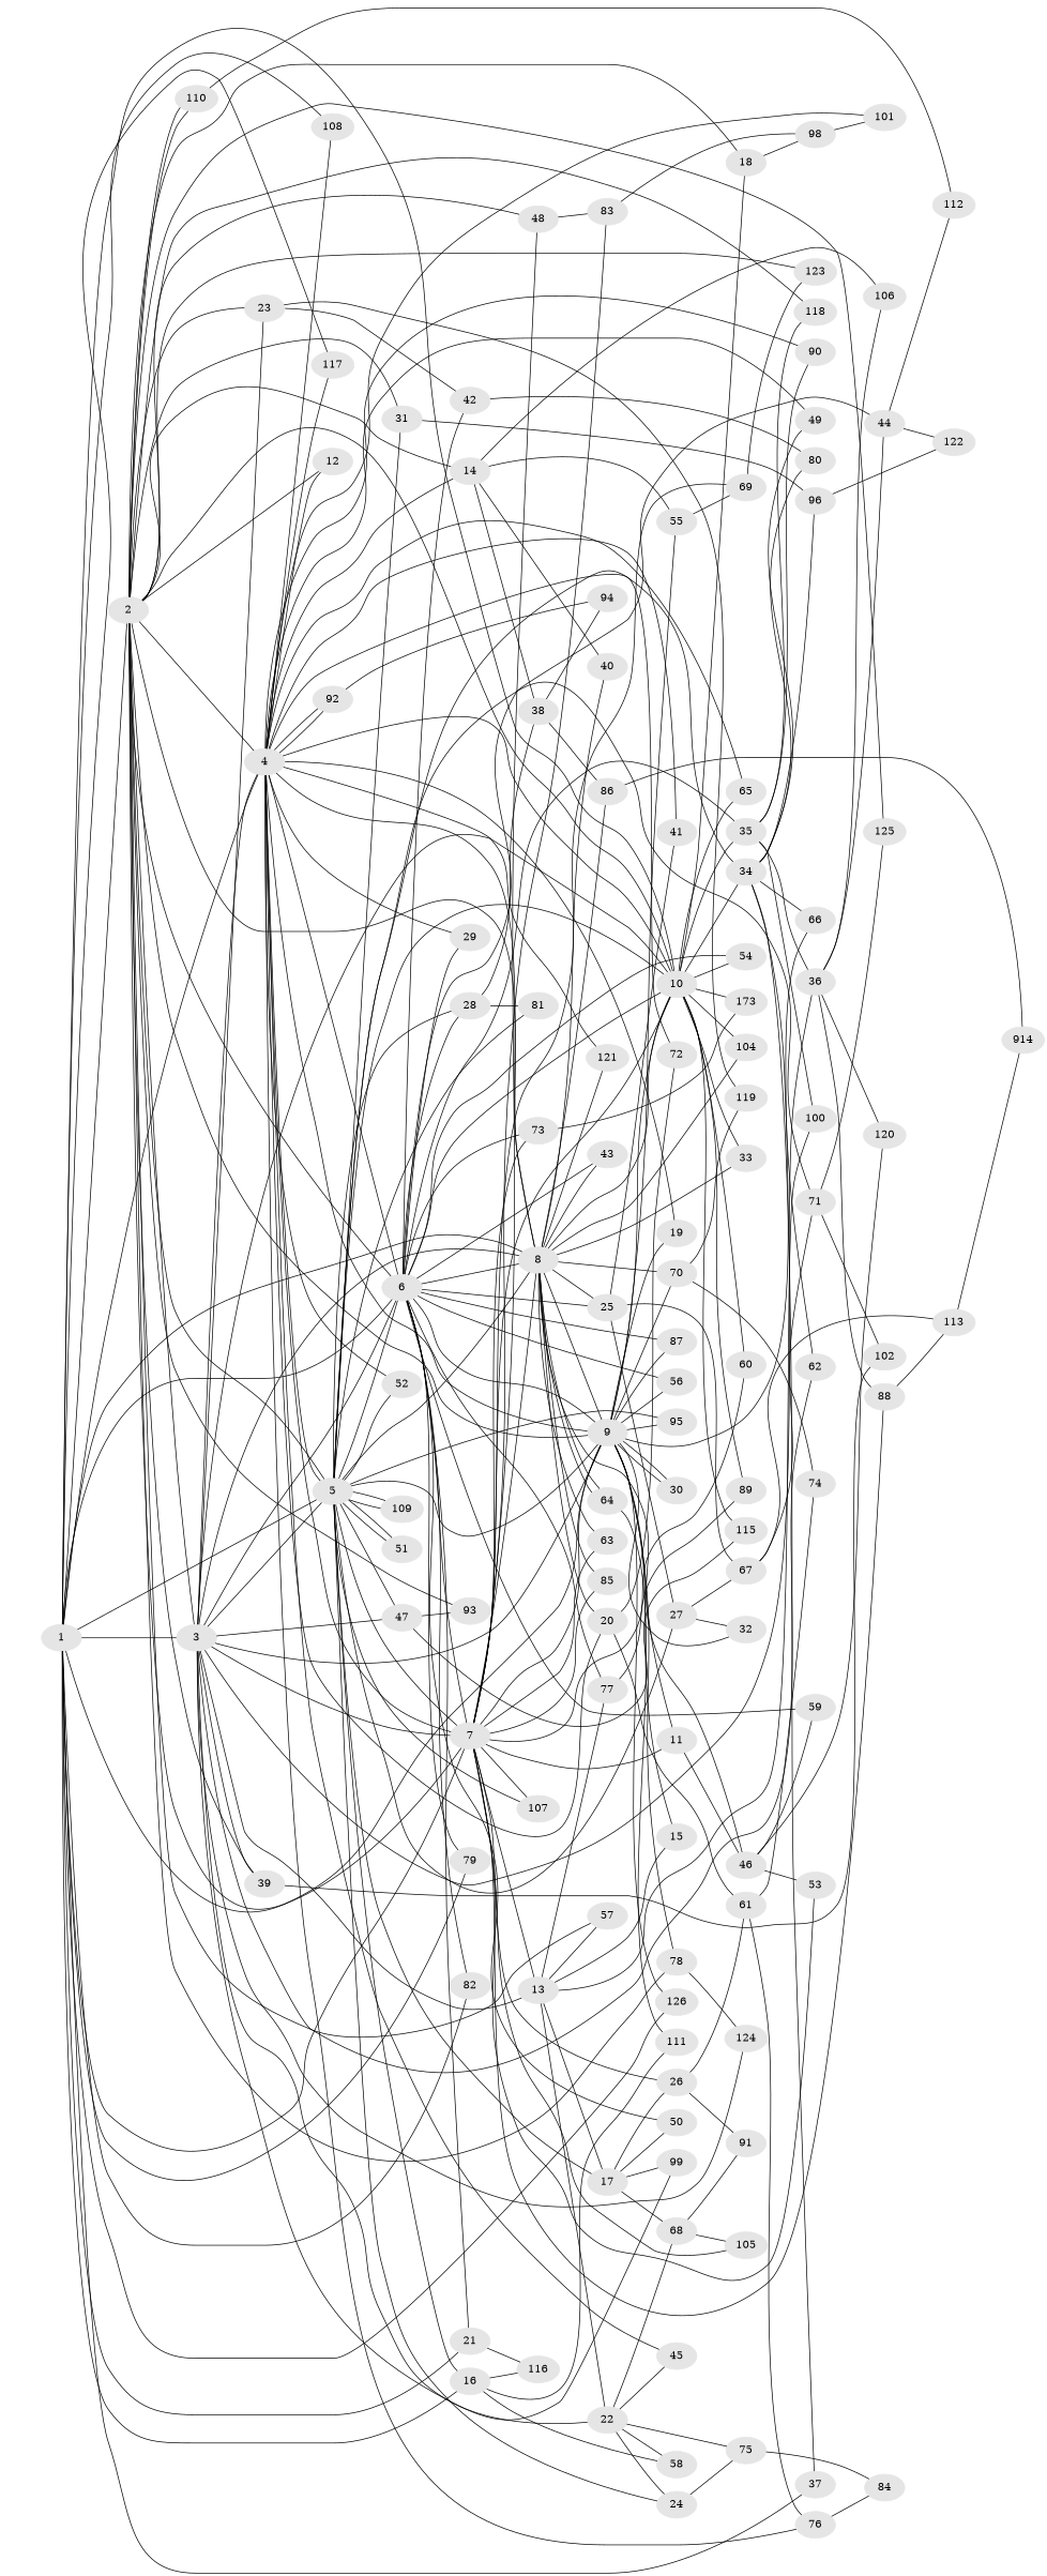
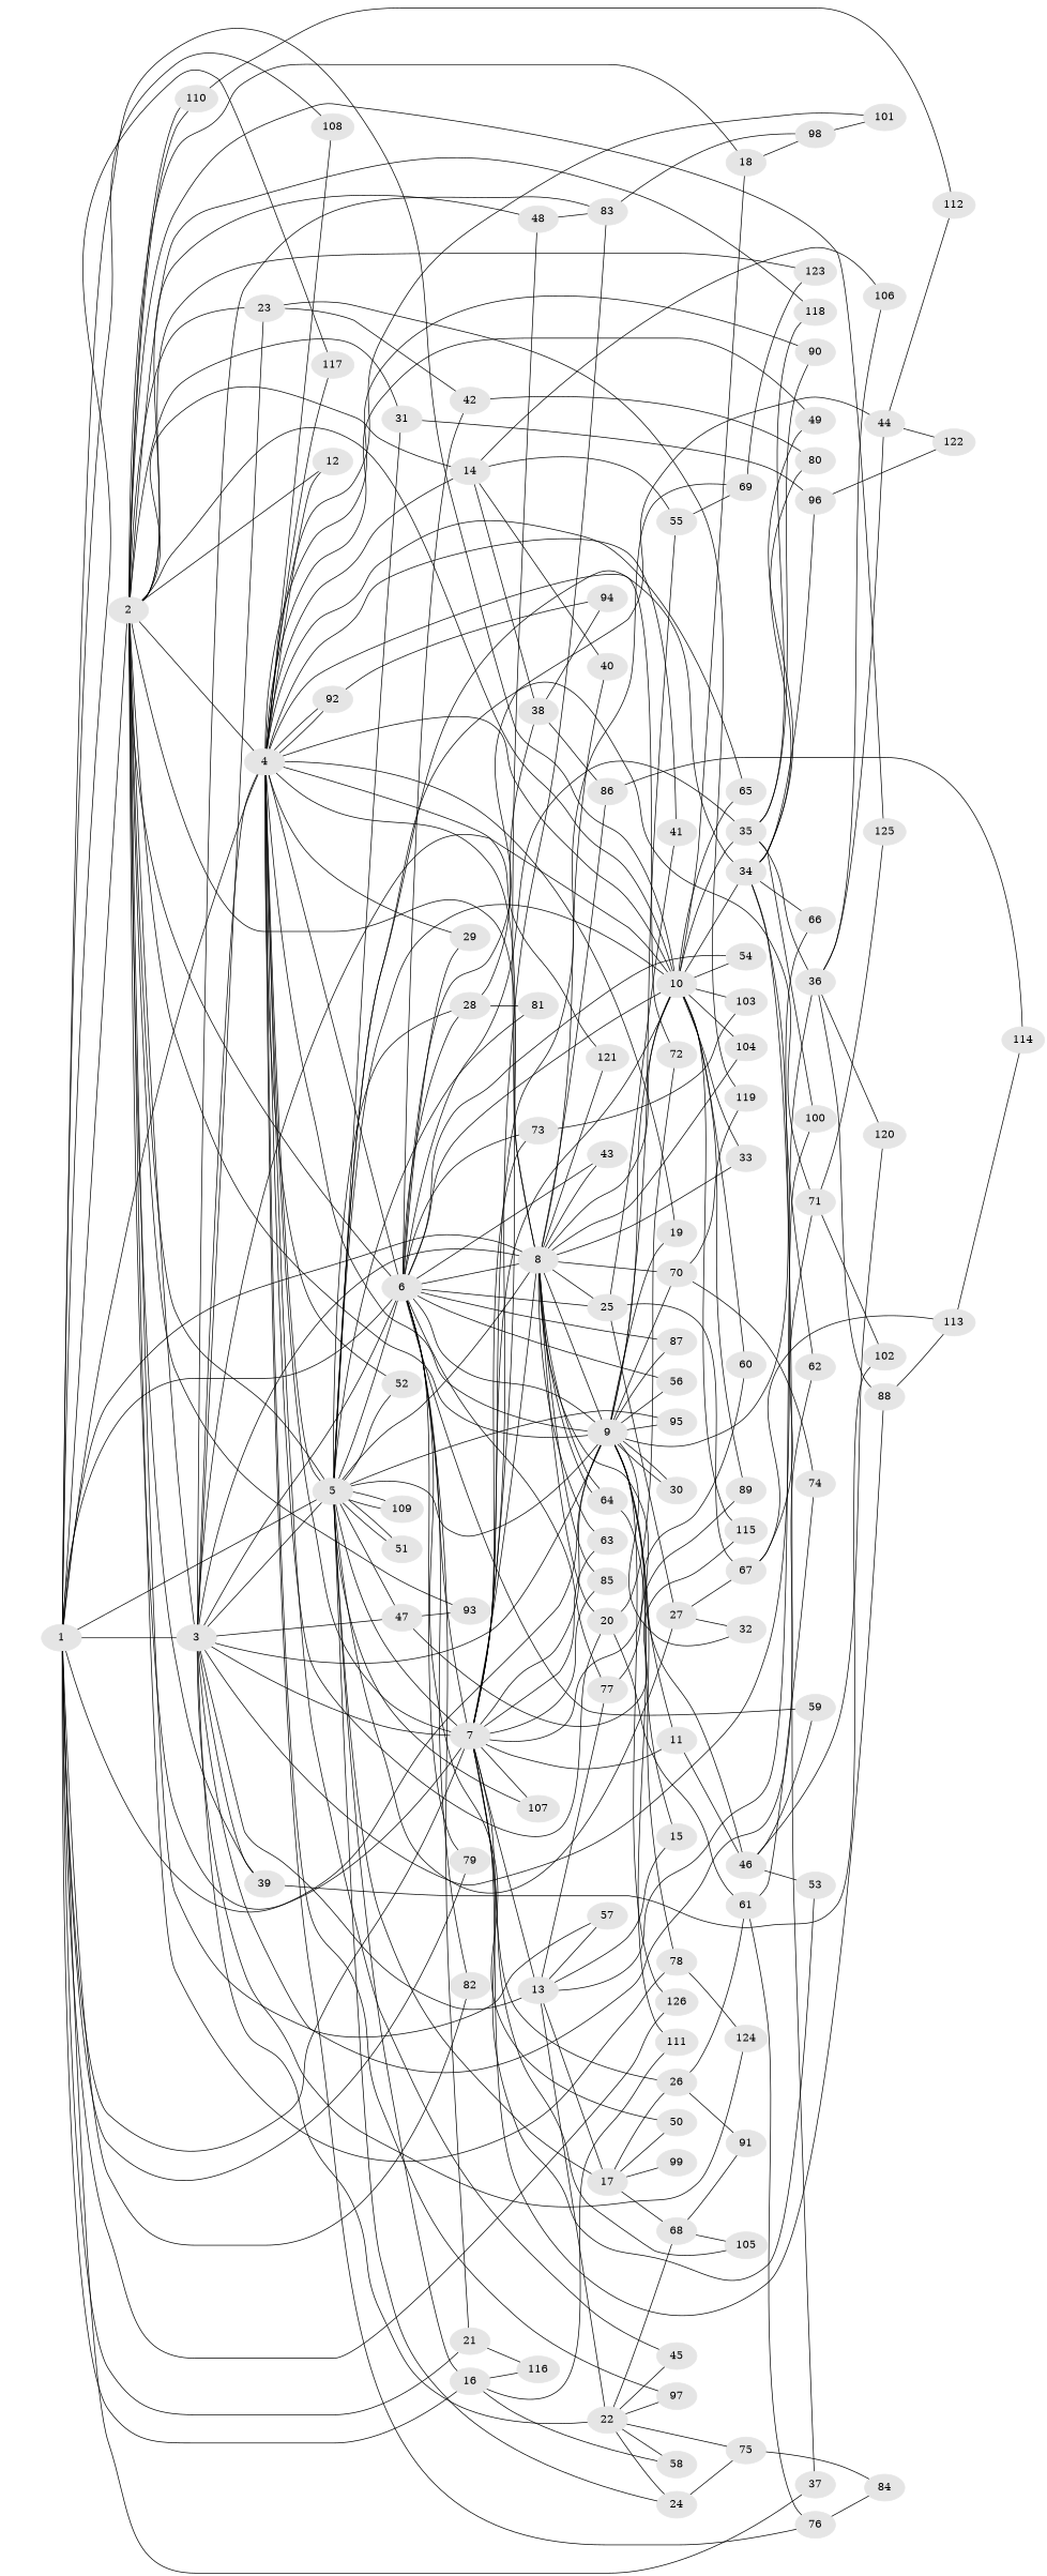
  graph {
    rankdir=LR
    node [color=gray90 style=filled]
    1
    2
    3
    4
    5
    6
    7
    8
    9
    10
    16
    21
    37
    79
    82
    108
    117
    126
    12
    14
    18
    23
    31
    39
    48
    57
    78
    93
    110
    118
    123
    125
    13
    22
    36
    47
    62
    99
    124
    19
    20
    29
    41
    45
    49
    52
    65
    72
    76
    90
    92
+   97
    101
    121
    17
    24
    27
    28
    34
    51
    71
    81
    95
    107
    109
    25
    35
    42
    43
    44
    50
    54
    56
    59
    73
    77
    87
    11
    26
    53
    60
    63
    69
    83
    85
    88
    105
    33
    40
    46
    64
    70
    86
    104
    15
    30
    32
    55
    66
    89
-   103 [label=173]
+   103
    115
    116
    58
    111
    38
    106
    98
    119
    96
    102
    112
    100
    68
    75
    120
    61
    84
    94
    67
    80
    122
    91
    113
    74
-   114 [label=914]
+   114
    1 -- 2
    1 -- 3
    1 -- 4
    1 -- 5
    1 -- 6
    1 -- 7
    1 -- 8
    1 -- 9
    1 -- 10
    1 -- 16
    1 -- 21
    1 -- 37
    1 -- 79
    1 -- 82
    1 -- 108
    1 -- 117
    1 -- 126
    2 -- 3
    2 -- 4
    2 -- 5
    2 -- 6
    2 -- 7
    2 -- 8
    2 -- 9
    2 -- 10
    2 -- 12
    2 -- 14
    2 -- 18
    2 -- 23
    2 -- 31
    2 -- 39
    2 -- 48
    2 -- 57
    2 -- 78
    2 -- 93
    2 -- 110
    2 -- 110
    2 -- 118
    2 -- 123
    2 -- 125
    3 -- 4
    3 -- 5
    3 -- 6
    3 -- 7
    3 -- 8
    3 -- 9
    3 -- 10
    3 -- 23
    3 -- 39
    3 -- 13
    3 -- 22
    3 -- 36
    3 -- 47
    3 -- 62
-   3 -- 99
+   3 -- 83
    3 -- 124
    4 -- 5
    4 -- 6
    4 -- 7
    4 -- 8
    4 -- 9
    4 -- 10
    4 -- 108
    4 -- 117
    4 -- 12
    4 -- 14
    4 -- 19
    4 -- 20
    4 -- 29
    4 -- 41
    4 -- 45
    4 -- 49
    4 -- 52
    4 -- 65
    4 -- 72
    4 -- 76
    4 -- 90
    4 -- 92
    4 -- 92
+   4 -- 97
    4 -- 101
    4 -- 121
    5 -- 6
    5 -- 7
    5 -- 8
    5 -- 9
    5 -- 10
    5 -- 16
    5 -- 31
    5 -- 47
    5 -- 52
    5 -- 17
    5 -- 24
    5 -- 27
    5 -- 28
    5 -- 34
    5 -- 51
    5 -- 51
    5 -- 71
    5 -- 81
    5 -- 95
    5 -- 107
    5 -- 109
    5 -- 109
    6 -- 7
    6 -- 8
    6 -- 9
    6 -- 10
    6 -- 21
    6 -- 79
    6 -- 82
    6 -- 29
    6 -- 28
    6 -- 25
    6 -- 35
    6 -- 42
    6 -- 43
    6 -- 44
    6 -- 50
    6 -- 54
    6 -- 56
    6 -- 59
    6 -- 73
    6 -- 77
    6 -- 87
    7 -- 8
    7 -- 9
    7 -- 10
    7 -- 48
    7 -- 13
    7 -- 107
    7 -- 73
    7 -- 11
    7 -- 26
    7 -- 53
    7 -- 60
    7 -- 63
    7 -- 69
    7 -- 83
    7 -- 85
    7 -- 88
    7 -- 105
    8 -- 9
    8 -- 10
    8 -- 20
    8 -- 121
    8 -- 25
    8 -- 43
    8 -- 63
    8 -- 85
    8 -- 33
    8 -- 40
    8 -- 46
    8 -- 64
    8 -- 64
    8 -- 70
    8 -- 86
    8 -- 104
    9 -- 10
    9 -- 126
    9 -- 78
    9 -- 19
    9 -- 95
    9 -- 56
    9 -- 87
    9 -- 11
    9 -- 70
    9 -- 15
    9 -- 30
    9 -- 30
    9 -- 32
    9 -- 55
    9 -- 66
    10 -- 18
    10 -- 65
    10 -- 34
    10 -- 35
    10 -- 54
    10 -- 60
    10 -- 33
    10 -- 104
    10 -- 89
    10 -- 103
    10 -- 115
    16 -- 116
    16 -- 58
    16 -- 111
    21 -- 116
    14 -- 40
    14 -- 55
    14 -- 38
    14 -- 106
    18 -- 98
    23 -- 42
    23 -- 119
    31 -- 96
    39 -- 102
    48 -- 83
    78 -- 124
    110 -- 112
    13 -- 57
    13 -- 22
    13 -- 17
    13 -- 77
    13 -- 15
    13 -- 100
    22 -- 45
+   22 -- 97
    22 -- 24
    22 -- 58
    22 -- 68
    22 -- 75
    36 -- 44
    36 -- 88
    36 -- 106
    36 -- 120
    47 -- 93
    47 -- 115
    20 -- 72
    20 -- 61
    76 -- 84
    92 -- 94
    17 -- 99
    17 -- 50
    17 -- 26
    17 -- 68
    24 -- 75
    27 -- 32
    27 -- 67
    28 -- 81
    28 -- 38
    34 -- 37
    34 -- 62
    34 -- 49
    34 -- 66
    34 -- 96
    34 -- 80
    71 -- 125
    71 -- 102
    25 -- 41
    25 -- 27
    25 -- 67
    35 -- 118
    35 -- 36
    35 -- 90
    35 -- 100
    42 -- 80
    44 -- 112
    44 -- 122
    73 -- 103
    77 -- 89
    11 -- 46
    26 -- 61
    26 -- 91
    69 -- 123
    83 -- 98
    88 -- 113
    46 -- 59
    46 -- 53
    46 -- 120
    64 -- 111
    70 -- 119
    70 -- 74
    86 -- 114
    55 -- 69
    38 -- 86
    38 -- 94
    98 -- 101
    96 -- 122
    68 -- 105
    68 -- 91
    75 -- 84
    61 -- 76
    61 -- 74
    67 -- 71
    67 -- 113
    113 -- 114
  }
